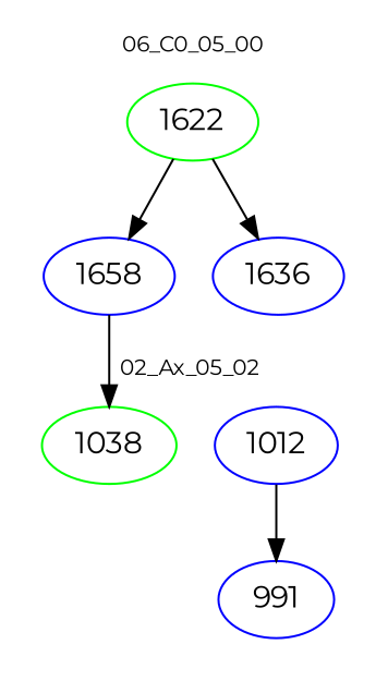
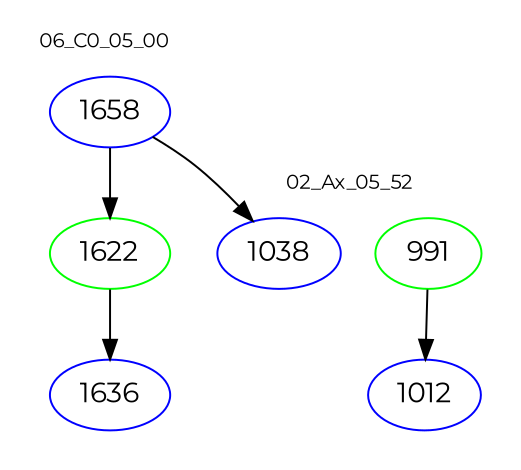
  digraph {
    fontname=Montserrat
    node [color=blue fontname=Montserrat]
    edge [color=black fontname=Montserrat]
    n1 [label=1012]
-   n2 [label=991]
-   n3 [color=green label=1038]
+   n2 [color=green label=991]
+   n3 [label=1038]
    n4 [label=1658]
    n5 [color=green label=1622]
    n6 [label=1636]
    subgraph cluster_1 {
      color=white
      fontsize=10
-     label="02_Ax_05_02"
+     label="02_Ax_05_52"
      n1
      n2
      n3
    }
    subgraph cluster_2 {
      color=white
      fontsize=10
      label="06_C0_05_00"
      n4
      n5
      n6
    }
-   n1 -> n2
+   n2 -> n1
    n4 -> n3
-   n5 -> n4
+   n4 -> n5
    n5 -> n6
  }
